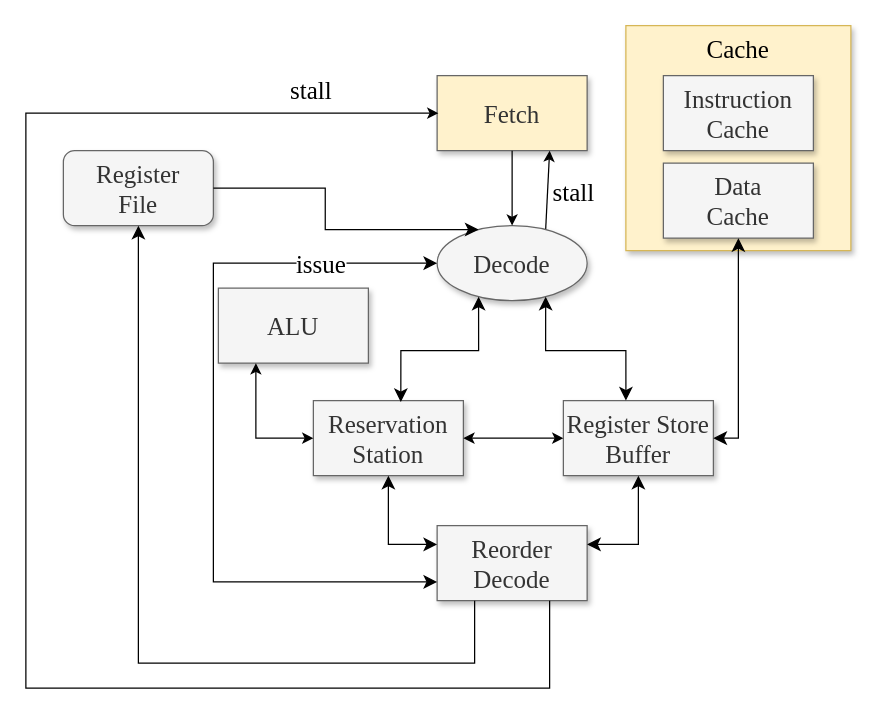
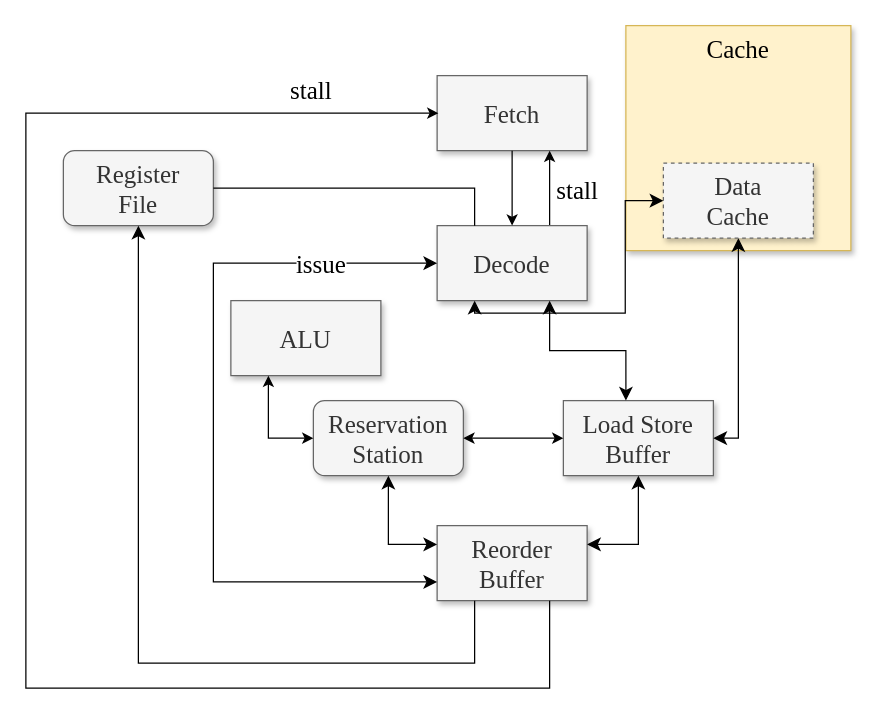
  <mxCell id="0" />
  <mxCell id="1" parent="0" />
  <mxCell id="2" value="" style="group" parent="1" vertex="1" connectable="0"><mxGeometry x="500" y="20" width="180" height="180" as="geometry" /></mxCell>
  <mxCell id="3" value="Cache" style="whiteSpace=wrap;html=1;aspect=fixed;labelBackgroundColor=none;fontFamily=Verdana;fontSize=20;fillColor=#fff2cc;align=center;labelPosition=center;verticalLabelPosition=middle;verticalAlign=top;strokeColor=#d6b656;shadow=1;" parent="2" vertex="1"><mxGeometry width="180" height="180" as="geometry" /></mxCell>
- <mxCell id="4" value="Instruction&lt;br&gt;Cache" style="rounded=0;whiteSpace=wrap;html=1;labelBackgroundColor=none;fontFamily=Verdana;fontSize=20;fillColor=#f5f5f5;fontColor=#333333;strokeColor=#666666;shadow=1;" parent="2" vertex="1"><mxGeometry x="30" y="40" width="120" height="60" as="geometry" /></mxCell>
- <mxCell id="5" value="Data&lt;br&gt;Cache" style="rounded=0;whiteSpace=wrap;html=1;labelBackgroundColor=none;fontFamily=Verdana;fontSize=20;fillColor=#f5f5f5;fontColor=#333333;strokeColor=#666666;shadow=1;" parent="2" vertex="1"><mxGeometry x="30" y="110" width="120" height="60" as="geometry" /></mxCell>
- <mxCell id="6" value="&lt;font style=&quot;font-size: 20px;&quot; face=&quot;Verdana&quot;&gt;Fetch&lt;/font&gt;" style="rounded=0;whiteSpace=wrap;html=1;fillColor=#fff2cc;fontColor=#333333;strokeColor=#666666;shadow=1;" parent="1" vertex="1"><mxGeometry x="349" y="60" width="120" height="60" as="geometry" /></mxCell>
+ <mxCell id="5" value="Data&lt;br&gt;Cache" style="rounded=0;whiteSpace=wrap;html=1;labelBackgroundColor=none;fontFamily=Verdana;fontSize=20;fillColor=#f5f5f5;fontColor=#333333;strokeColor=#666666;shadow=1;dashed=1;" parent="2" vertex="1"><mxGeometry x="30" y="110" width="120" height="60" as="geometry" /></mxCell>
+ <mxCell id="6" value="&lt;font style=&quot;font-size: 20px;&quot; face=&quot;Verdana&quot;&gt;Fetch&lt;/font&gt;" style="rounded=0;whiteSpace=wrap;html=1;fillColor=#f5f5f5;fontColor=#333333;strokeColor=#666666;shadow=1;" parent="1" vertex="1"><mxGeometry x="349" y="60" width="120" height="60" as="geometry" /></mxCell>
  <mxCell id="7" style="edgeStyle=none;jumpStyle=arc;jumpSize=8;html=1;exitX=0.75;exitY=0;exitDx=0;exitDy=0;entryX=0.75;entryY=1;entryDx=0;entryDy=0;strokeColor=default;fontFamily=Verdana;fontSize=20;startArrow=none;startFill=0;strokeWidth=1;" parent="1" source="9" target="6" edge="1"><mxGeometry relative="1" as="geometry" /></mxCell>
  <mxCell id="8" value="stall" style="edgeLabel;html=1;align=center;verticalAlign=middle;resizable=0;points=[];fontSize=20;fontFamily=Verdana;labelBackgroundColor=none;" parent="7" vertex="1" connectable="0"><mxGeometry x="-0.487" y="-3" relative="1" as="geometry"><mxPoint x="18" y="-15" as="offset" /></mxGeometry></mxCell>
- <mxCell id="9" value="Decode" style="ellipse;whiteSpace=wrap;html=1;fontFamily=Verdana;fontSize=20;fillColor=#f5f5f5;fontColor=#333333;strokeColor=#666666;shadow=1;" parent="1" vertex="1"><mxGeometry x="349" y="180" width="120" height="60" as="geometry" /></mxCell>
+ <mxCell id="9" value="Decode" style="rounded=0;whiteSpace=wrap;html=1;fontFamily=Verdana;fontSize=20;fillColor=#f5f5f5;fontColor=#333333;strokeColor=#666666;shadow=1;" parent="1" vertex="1"><mxGeometry x="349" y="180" width="120" height="60" as="geometry" /></mxCell>
  <mxCell id="10" value="" style="endArrow=classic;html=1;fontFamily=Verdana;fontSize=20;exitX=0.5;exitY=1;exitDx=0;exitDy=0;entryX=0.5;entryY=0;entryDx=0;entryDy=0;" parent="1" source="6" target="9" edge="1"><mxGeometry width="50" height="50" relative="1" as="geometry"><mxPoint x="477" y="380" as="sourcePoint" /><mxPoint x="527" y="330" as="targetPoint" /></mxGeometry></mxCell>
- <mxCell id="11" value="Reservation&lt;br&gt;Station" style="rounded=0;whiteSpace=wrap;html=1;labelBackgroundColor=none;fontFamily=Verdana;fontSize=20;fillColor=#f5f5f5;fontColor=#333333;strokeColor=#666666;shadow=1;" parent="1" vertex="1"><mxGeometry x="250" y="320" width="120" height="60" as="geometry" /></mxCell>
- <mxCell id="12" value="Register Store&lt;br&gt;Buffer" style="rounded=0;whiteSpace=wrap;html=1;labelBackgroundColor=none;fontFamily=Verdana;fontSize=20;fillColor=#f5f5f5;fontColor=#333333;strokeColor=#666666;shadow=1;" parent="1" vertex="1"><mxGeometry x="450" y="320" width="120" height="60" as="geometry" /></mxCell>
- <mxCell id="13" value="" style="edgeStyle=orthogonalEdgeStyle;elbow=horizontal;endArrow=classic;html=1;rounded=0;endSize=8;startSize=8;fontFamily=Verdana;fontSize=20;entryX=0.583;entryY=0.019;entryDx=0;entryDy=0;entryPerimeter=0;exitX=0.25;exitY=1;exitDx=0;exitDy=0;startArrow=classic;startFill=1;" parent="1" source="9" target="11" edge="1"><mxGeometry width="50" height="50" relative="1" as="geometry"><mxPoint x="340" y="220" as="sourcePoint" /><mxPoint x="450" y="230" as="targetPoint" /></mxGeometry></mxCell>
+ <mxCell id="11" value="Reservation&lt;br&gt;Station" style="whiteSpace=wrap;html=1;labelBackgroundColor=none;fontFamily=Verdana;fontSize=20;fillColor=#f5f5f5;fontColor=#333333;strokeColor=#666666;shadow=1;rounded=1;" parent="1" vertex="1"><mxGeometry x="250" y="320" width="120" height="60" as="geometry" /></mxCell>
+ <mxCell id="12" value="Load Store&lt;br&gt;Buffer" style="rounded=0;whiteSpace=wrap;html=1;labelBackgroundColor=none;fontFamily=Verdana;fontSize=20;fillColor=#f5f5f5;fontColor=#333333;strokeColor=#666666;shadow=1;" parent="1" vertex="1"><mxGeometry x="450" y="320" width="120" height="60" as="geometry" /></mxCell>
+ <mxCell id="13" value="" style="edgeStyle=orthogonalEdgeStyle;elbow=horizontal;endArrow=classic;html=1;rounded=0;endSize=8;startSize=8;fontFamily=Verdana;fontSize=20;exitX=0.25;exitY=1;exitDx=0;exitDy=0;startArrow=classic;startFill=1;" parent="1" source="9" target="5" edge="1"><mxGeometry width="50" height="50" relative="1" as="geometry"><mxPoint x="340" y="220" as="sourcePoint" /><mxPoint x="450" y="230" as="targetPoint" /></mxGeometry></mxCell>
  <mxCell id="14" value="" style="edgeStyle=orthogonalEdgeStyle;endArrow=classic;html=1;rounded=0;endSize=8;startSize=8;fontFamily=Verdana;fontSize=20;entryX=0.417;entryY=0;entryDx=0;entryDy=0;entryPerimeter=0;exitX=0.75;exitY=1;exitDx=0;exitDy=0;startArrow=classic;startFill=1;" parent="1" target="12" edge="1" source="9"><mxGeometry width="50" height="50" relative="1" as="geometry"><mxPoint x="470" y="220" as="sourcePoint" /><mxPoint x="450" y="230" as="targetPoint" /></mxGeometry></mxCell>
- <mxCell id="15" value="ALU" style="rounded=0;whiteSpace=wrap;html=1;labelBackgroundColor=none;fontFamily=Verdana;fontSize=20;fillColor=#f5f5f5;fontColor=#333333;strokeColor=#666666;shadow=1;" parent="1" vertex="1"><mxGeometry x="174" y="230" width="120" height="60" as="geometry" /></mxCell>
+ <mxCell id="15" value="ALU" style="rounded=0;whiteSpace=wrap;html=1;labelBackgroundColor=none;fontFamily=Verdana;fontSize=20;fillColor=#f5f5f5;fontColor=#333333;strokeColor=#666666;shadow=1;" parent="1" vertex="1"><mxGeometry x="184" y="240" width="120" height="60" as="geometry" /></mxCell>
  <mxCell id="16" value="" style="endArrow=classic;startArrow=classic;html=1;fontFamily=Verdana;fontSize=20;exitX=0.25;exitY=1;exitDx=0;exitDy=0;entryX=0;entryY=0.5;entryDx=0;entryDy=0;edgeStyle=orthogonalEdgeStyle;rounded=0;strokeColor=default;" parent="1" source="15" target="11" edge="1"><mxGeometry width="50" height="50" relative="1" as="geometry"><mxPoint x="270" y="320" as="sourcePoint" /><mxPoint x="300" y="340" as="targetPoint" /></mxGeometry></mxCell>
  <mxCell id="17" value="" style="endArrow=classic;startArrow=classic;html=1;fontFamily=Verdana;fontSize=20;entryX=0;entryY=0.5;entryDx=0;entryDy=0;exitX=1;exitY=0.5;exitDx=0;exitDy=0;" parent="1" target="12" edge="1" source="11"><mxGeometry width="50" height="50" relative="1" as="geometry"><mxPoint x="370" y="310" as="sourcePoint" /><mxPoint x="320" y="270" as="targetPoint" /></mxGeometry></mxCell>
- <mxCell id="18" value="Reorder&lt;br&gt;Decode" style="rounded=0;whiteSpace=wrap;html=1;labelBackgroundColor=none;fontFamily=Verdana;fontSize=20;fillColor=#f5f5f5;fontColor=#333333;strokeColor=#666666;shadow=1;" parent="1" vertex="1"><mxGeometry x="349" y="420" width="120" height="60" as="geometry" /></mxCell>
+ <mxCell id="18" value="Reorder&lt;br&gt;Buffer" style="rounded=0;whiteSpace=wrap;html=1;labelBackgroundColor=none;fontFamily=Verdana;fontSize=20;fillColor=#f5f5f5;fontColor=#333333;strokeColor=#666666;shadow=1;" parent="1" vertex="1"><mxGeometry x="349" y="420" width="120" height="60" as="geometry" /></mxCell>
  <mxCell id="19" value="" style="edgeStyle=orthogonalEdgeStyle;endArrow=classic;html=1;rounded=0;endSize=8;startSize=8;fontFamily=Verdana;fontSize=20;entryX=0;entryY=0.25;entryDx=0;entryDy=0;exitX=0.5;exitY=1;exitDx=0;exitDy=0;startArrow=classic;startFill=1;" parent="1" source="11" target="18" edge="1"><mxGeometry width="50" height="50" relative="1" as="geometry"><mxPoint x="390" y="370" as="sourcePoint" /><mxPoint x="400" y="260" as="targetPoint" /></mxGeometry></mxCell>
  <mxCell id="20" value="" style="edgeStyle=orthogonalEdgeStyle;endArrow=classic;html=1;rounded=0;endSize=8;startSize=8;fontFamily=Verdana;fontSize=20;exitX=0.5;exitY=1;exitDx=0;exitDy=0;startArrow=classic;startFill=1;entryX=1;entryY=0.25;entryDx=0;entryDy=0;" parent="1" source="12" edge="1" target="18"><mxGeometry width="50" height="50" relative="1" as="geometry"><mxPoint x="350" y="310" as="sourcePoint" /><mxPoint x="470" y="470" as="targetPoint" /></mxGeometry></mxCell>
  <mxCell id="21" value="" style="edgeStyle=elbowEdgeStyle;elbow=horizontal;endArrow=classic;html=1;curved=0;rounded=0;endSize=8;startSize=8;fontFamily=Verdana;fontSize=20;exitX=0;exitY=0.5;exitDx=0;exitDy=0;entryX=0;entryY=0.75;entryDx=0;entryDy=0;startArrow=classic;startFill=1;" parent="1" source="9" target="18" edge="1"><mxGeometry width="50" height="50" relative="1" as="geometry"><mxPoint x="200" y="220" as="sourcePoint" /><mxPoint x="250" y="170" as="targetPoint" /><Array as="points"><mxPoint x="170" y="360" /></Array></mxGeometry></mxCell>
  <mxCell id="22" value="issue" style="edgeLabel;html=1;align=center;verticalAlign=middle;resizable=0;points=[];fontSize=20;fontFamily=Verdana;" parent="21" vertex="1" connectable="0"><mxGeometry x="-0.692" y="-1" relative="1" as="geometry"><mxPoint as="offset" /></mxGeometry></mxCell>
  <mxCell id="23" value="Register&lt;br&gt;File" style="whiteSpace=wrap;html=1;labelBackgroundColor=none;fontFamily=Verdana;fontSize=20;fillColor=#f5f5f5;fontColor=#333333;strokeColor=#666666;shadow=1;rounded=1;" parent="1" vertex="1"><mxGeometry x="50" y="120" width="120" height="60" as="geometry" /></mxCell>
- <mxCell id="24" value="" style="edgeStyle=orthogonalEdgeStyle;endArrow=classic;html=1;rounded=0;endSize=8;startSize=8;strokeColor=default;fontFamily=Verdana;fontSize=20;entryX=0.25;entryY=0;entryDx=0;entryDy=0;exitX=1;exitY=0.5;exitDx=0;exitDy=0;" parent="1" source="23" target="9" edge="1"><mxGeometry width="50" height="50" relative="1" as="geometry"><mxPoint x="140" y="160" as="sourcePoint" /><mxPoint x="190" y="110" as="targetPoint" /></mxGeometry></mxCell>
+ <mxCell id="24" value="" style="edgeStyle=orthogonalEdgeStyle;endArrow=none;html=1;rounded=0;endSize=8;startSize=8;strokeColor=default;fontFamily=Verdana;fontSize=20;entryX=0.25;entryY=0;entryDx=0;entryDy=0;exitX=1;exitY=0.5;exitDx=0;exitDy=0;" parent="1" source="23" target="9" edge="1"><mxGeometry width="50" height="50" relative="1" as="geometry"><mxPoint x="140" y="160" as="sourcePoint" /><mxPoint x="190" y="110" as="targetPoint" /></mxGeometry></mxCell>
  <mxCell id="25" value="" style="edgeStyle=orthogonalEdgeStyle;endArrow=none;html=1;rounded=0;endSize=8;startSize=8;strokeColor=default;fontFamily=Verdana;fontSize=20;entryX=0.25;entryY=1;entryDx=0;entryDy=0;exitX=0.5;exitY=1;exitDx=0;exitDy=0;startArrow=classic;startFill=1;endFill=0;" parent="1" source="23" target="18" edge="1"><mxGeometry width="50" height="50" relative="1" as="geometry"><mxPoint x="-100" y="420" as="sourcePoint" /><mxPoint x="-50" y="370" as="targetPoint" /><Array as="points"><mxPoint x="110" y="530" /><mxPoint x="379" y="530" /></Array></mxGeometry></mxCell>
  <mxCell id="26" style="edgeStyle=orthogonalEdgeStyle;html=1;exitX=0.75;exitY=1;exitDx=0;exitDy=0;strokeColor=default;fontFamily=Verdana;fontSize=20;startArrow=none;startFill=0;jumpStyle=arc;jumpSize=8;rounded=0;" parent="1" source="18" edge="1"><mxGeometry relative="1" as="geometry"><mxPoint x="350" y="90" as="targetPoint" /><Array as="points"><mxPoint x="439" y="550" /><mxPoint x="20" y="550" /><mxPoint x="20" y="90" /></Array></mxGeometry></mxCell>
  <mxCell id="27" value="stall" style="edgeLabel;html=1;align=center;verticalAlign=middle;resizable=0;points=[];fontSize=20;fontFamily=Verdana;" parent="26" vertex="1" connectable="0"><mxGeometry x="0.687" y="5" relative="1" as="geometry"><mxPoint x="97" y="-15" as="offset" /></mxGeometry></mxCell>
  <mxCell id="28" value="" style="edgeStyle=orthogonalEdgeStyle;endArrow=classic;html=1;rounded=0;endSize=8;startSize=8;fontFamily=Verdana;fontSize=20;exitX=0.5;exitY=1;exitDx=0;exitDy=0;entryX=1;entryY=0.5;entryDx=0;entryDy=0;startArrow=classic;startFill=1;" parent="1" source="5" target="12" edge="1"><mxGeometry width="50" height="50" relative="1" as="geometry"><mxPoint x="220" y="250" as="sourcePoint" /><mxPoint x="270" y="200" as="targetPoint" /></mxGeometry></mxCell>
